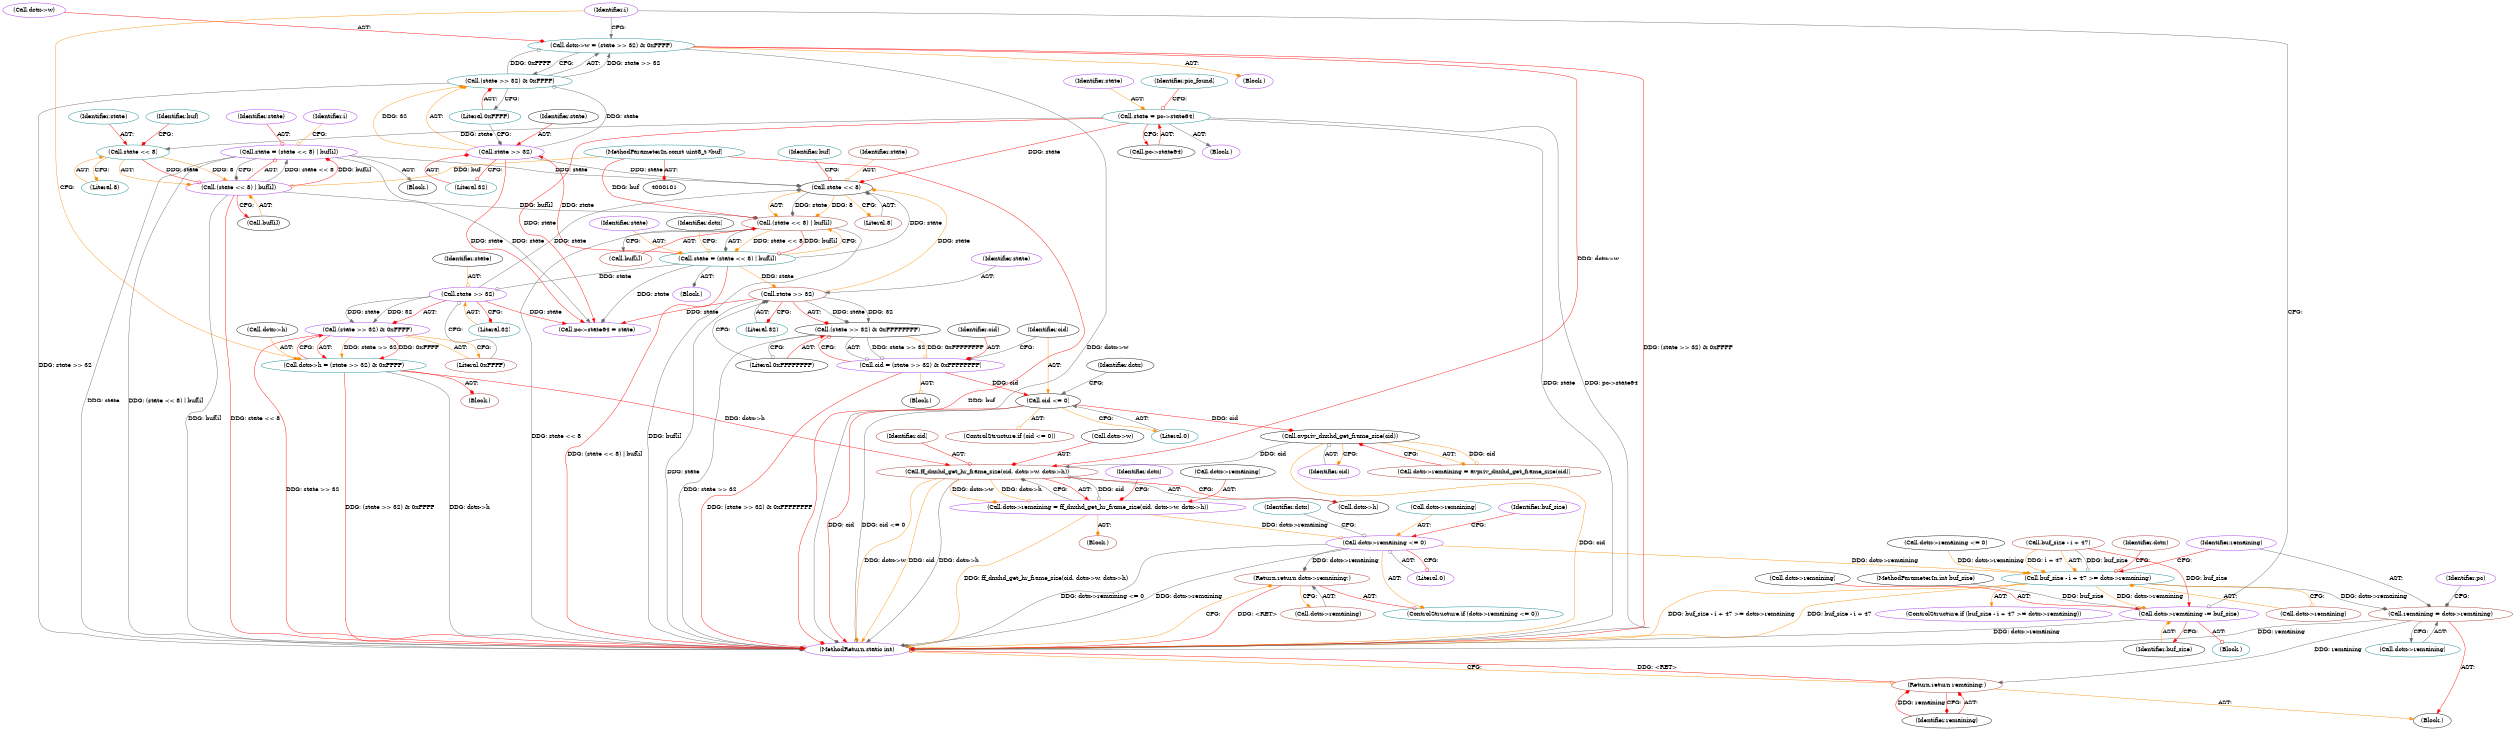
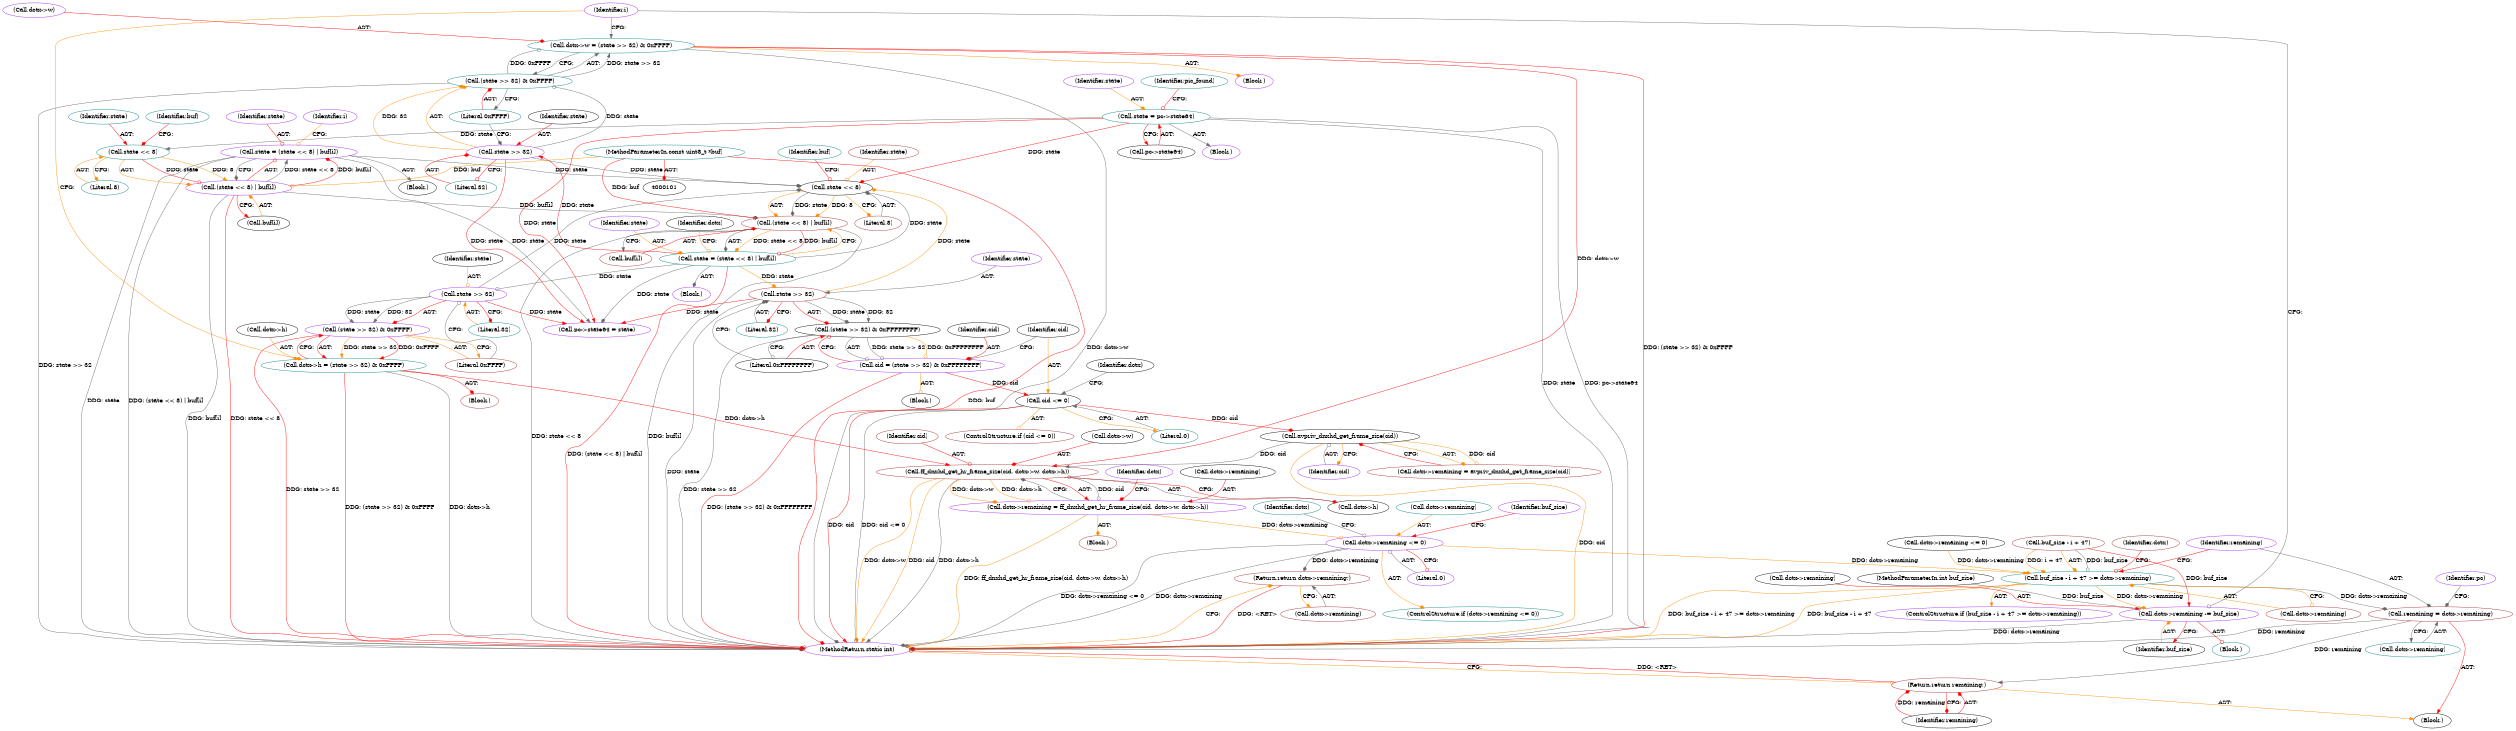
  digraph {
    node [color=purple]
    edge [arrowhead=diamond color=gray40]
    n1 [label="(Call,dctx->remaining <= 0)"]
    n2 [color=brown label="(Return,return dctx->remaining;)"]
    n3 [color=teal label="(Call,buf_size - i + 47 >= dctx->remaining)"]
    n4 [label="(Literal,0)"]
    n5 [label="(MethodReturn,static int)"]
    n6 [color=teal label="(ControlStructure,if (dctx->remaining <= 0))"]
    n7 [color=brown label="(Call,dctx->remaining)"]
    n8 [color=brown label="(Call,remaining = dctx->remaining)"]
    n9 [label="(Call,dctx->remaining -= buf_size)"]
    n10 [color=brown label="(Call,dctx->remaining)"]
    n11 [label="(ControlStructure,if (buf_size - i + 47 >= dctx->remaining))"]
    n12 [color=brown label="(Return,return remaining;)"]
    n13 [label="(Call,dctx->remaining = ff_dnxhd_get_hr_frame_size(cid, dctx->w, dctx->h))"]
    n14 [color=brown label="(Call,ff_dnxhd_get_hr_frame_size(cid, dctx->w, dctx->h))"]
    n15 [color=brown label="(Block,)"]
    n16 [color=black label="(Call,dctx->h)"]
    n17 [color=black label="(Call,avpriv_dnxhd_get_frame_size(cid))"]
    n18 [label="(Identifier,cid)"]
    n19 [color=brown label="(Call,dctx->remaining = avpriv_dnxhd_get_frame_size(cid))"]
    n20 [color=black label="(Call,cid <= 0)"]
    n21 [color=teal label="(Literal,0)"]
    n22 [color=brown label="(ControlStructure,if (cid <= 0))"]
    n23 [label="(Call,cid = (state >> 32) & 0xFFFFFFFF)"]
    n24 [color=black label="(Call,(state >> 32) & 0xFFFFFFFF)"]
    n25 [color=black label="(Block,)"]
    n26 [color=black label="(Literal,0xFFFFFFFF)"]
    n27 [color=brown label="(Call,state >> 32)"]
    n28 [color=black label="(Call,state << 8)"]
    n29 [label="(Call,pc->state64 = state)"]
    n30 [color=teal label="(Literal,32)"]
    n31 [color=brown label="(Call,(state << 8) | buf[i])"]
    n32 [color=brown label="(Literal,8)"]
    n33 [color=teal label="(Call,state = (state << 8) | buf[i])"]
    n34 [label="(Call,state >> 32)"]
    n35 [label="(Call,state >> 32)"]
    n36 [label="(Block,)"]
    n37 [color=brown label="(Call,buf[i])"]
    n38 [color=teal label="(Call,(state >> 32) & 0xFFFF)"]
    n39 [color=teal label="(Literal,32)"]
    n40 [label="(Call,(state >> 32) & 0xFFFF)"]
    n41 [color=teal label="(Literal,32)"]
    n42 [label="(Call,state = (state << 8) | buf[i])"]
    n43 [label="(Call,(state << 8) | buf[i])"]
    n44 [color=black label="(Block,)"]
    n45 [color=black label="(Call,buf[i])"]
    n46 [color=teal label="(Call,state << 8)"]
    n47 [color=teal label="(Literal,8)"]
    n48 [color=teal label="(Call,state = pc->state64)"]
    n49 [color=black label="(Call,pc->state64)"]
    n50 [label="(Block,)"]
    n51 [color=teal label="(MethodParameterIn,const uint8_t *buf)"]
    n52 [color=black label=4000101]
    n53 [color=teal label="(Call,dctx->w = (state >> 32) & 0xFFFF)"]
    n54 [color=teal label="(Literal,0xFFFF)"]
    n55 [color=teal label="(Call,dctx->h = (state >> 32) & 0xFFFF)"]
    n56 [color=brown label="(Literal,0xFFFF)"]
    n57 [label="(Block,)"]
    n58 [color=brown label="(Block,)"]
    n59 [color=black label="(Block,)"]
    n60 [color=teal label="(Call,dctx->remaining)"]
    n61 [color=teal label="(Block,)"]
    n62 [color=black label="(Identifier,buf_size)"]
    n63 [color=black label="(Identifier,remaining)"]
    n64 [color=teal label="(Call,dctx->remaining)"]
    n65 [label="(Call,dctx->w)"]
    n66 [color=black label="(Call,dctx->w)"]
    n67 [color=brown label="(Identifier,dctx)"]
    n68 [label="(Identifier,i)"]
    n69 [color=black label="(Call,dctx->remaining)"]
    n70 [color=black label="(Identifier,dctx)"]
    n71 [label="(Identifier,state)"]
    n72 [color=black label="(Identifier,cid)"]
    n73 [label="(Identifier,state)"]
    n74 [label="(Identifier,state)"]
    n75 [label="(Identifier,dctx)"]
    n76 [color=black label="(Identifier,cid)"]
    n77 [color=black label="(Identifier,state)"]
    n78 [label="(Identifier,i)"]
    n79 [color=black label="(Call,dctx->remaining)"]
    n80 [color=black label="(MethodParameterIn,int buf_size)"]
    n81 [color=black label="(Call,dctx->remaining <= 0)"]
    n82 [color=teal label="(Identifier,buf)"]
    n83 [color=brown label="(Identifier,state)"]
    n84 [label="(Identifier,state)"]
    n85 [color=teal label="(Identifier,pic_found)"]
    n86 [color=brown label="(Call,buf_size - i + 47)"]
    n87 [label="(Identifier,remaining)"]
    n88 [color=teal label="(Identifier,state)"]
    n89 [label="(Identifier,buf_size)"]
    n90 [color=teal label="(Identifier,dctx)"]
    n91 [color=teal label="(Identifier,buf)"]
    n92 [color=black label="(Call,dctx->h)"]
    n93 [color=black label="(Identifier,dctx)"]
    n94 [color=black label="(Identifier,state)"]
    n95 [color=brown label="(Identifier,cid)"]
    n96 [label="(Identifier,pc)"]
    n1 -> n2 [label="DDG: dctx->remaining"]
    n1 -> n3 [arrowhead=normal color=darkorange label="DDG: dctx->remaining"]
    n1 -> n4 [arrowhead=odot color=red label="CFG: "]
    n1 -> n5 [label="DDG: dctx->remaining <= 0"]
    n1 -> n5 [label="DDG: dctx->remaining"]
    n1 -> n6 [color=darkorange label="AST: "]
    n2 -> n5 [arrowhead=normal color=red label="DDG: <RET>"]
-   n2 -> n6 [arrowhead=odot color=red label="AST: "]
    n2 -> n7 [arrowhead=normal color=darkorange label="CFG: "]
    n3 -> n5 [arrowhead=odot color=darkorange label="DDG: buf_size - i + 47 >= dctx->remaining"]
    n3 -> n5 [color=darkorange label="DDG: buf_size - i + 47"]
    n3 -> n8 [label="DDG: dctx->remaining"]
    n3 -> n9 [color=darkorange label="DDG: dctx->remaining"]
    n3 -> n10 [arrowhead=odot color=darkorange label="CFG: "]
    n3 -> n11 [arrowhead=normal color=darkorange label="AST: "]
    n4 -> n1 [arrowhead=odot label="AST: "]
    n5 -> n2 [color=darkorange label="CFG: "]
    n5 -> n12 [arrowhead=odot color=darkorange label="CFG: "]
    n7 -> n2 [arrowhead=normal label="AST: "]
    n8 -> n5 [arrowhead=normal label="DDG: remaining"]
    n8 -> n12 [arrowhead=normal label="DDG: remaining"]
    n8 -> n59 [arrowhead=normal color=red label="AST: "]
    n8 -> n60 [arrowhead=normal label="CFG: "]
    n9 -> n5 [arrowhead=odot label="DDG: dctx->remaining"]
    n9 -> n61 [arrowhead=odot color=red label="AST: "]
    n9 -> n62 [arrowhead=normal color=red label="CFG: "]
    n10 -> n3 [color=darkorange label="AST: "]
    n12 -> n5 [arrowhead=odot color=red label="DDG: <RET>"]
    n12 -> n59 [arrowhead=normal color=darkorange label="AST: "]
    n12 -> n63 [color=red label="CFG: "]
    n13 -> n1 [arrowhead=odot color=darkorange label="DDG: dctx->remaining"]
    n13 -> n5 [arrowhead=normal color=darkorange label="DDG: ff_dnxhd_get_hr_frame_size(cid, dctx->w, dctx->h)"]
    n13 -> n14 [label="CFG: "]
    n13 -> n15 [color=darkorange label="AST: "]
    n14 -> n5 [color=darkorange label="DDG: dctx->w"]
    n14 -> n5 [arrowhead=normal color=darkorange label="DDG: cid"]
    n14 -> n5 [arrowhead=normal label="DDG: dctx->h"]
    n14 -> n13 [arrowhead=normal color=red label="AST: "]
    n14 -> n13 [arrowhead=odot label="DDG: cid"]
    n14 -> n13 [color=darkorange label="DDG: dctx->w"]
    n14 -> n13 [arrowhead=odot color=darkorange label="DDG: dctx->h"]
    n14 -> n16 [color=red label="CFG: "]
    n16 -> n14 [arrowhead=odot label="AST: "]
    n17 -> n5 [arrowhead=normal color=darkorange label="DDG: cid"]
    n17 -> n14 [arrowhead=normal label="DDG: cid"]
    n17 -> n18 [color=darkorange label="CFG: "]
    n17 -> n19 [color=darkorange label="AST: "]
    n17 -> n19 [arrowhead=odot color=darkorange label="DDG: cid"]
    n18 -> n17 [arrowhead=odot label="AST: "]
    n19 -> n17 [color=red label="CFG: "]
    n20 -> n5 [arrowhead=normal color=red label="DDG: cid"]
    n20 -> n5 [arrowhead=odot label="DDG: cid <= 0"]
    n20 -> n17 [color=red label="DDG: cid"]
    n20 -> n21 [arrowhead=normal color=darkorange label="CFG: "]
    n20 -> n22 [arrowhead=odot color=darkorange label="AST: "]
    n21 -> n20 [arrowhead=normal label="AST: "]
    n23 -> n5 [arrowhead=odot color=red label="DDG: (state >> 32) & 0xFFFFFFFF"]
    n23 -> n20 [arrowhead=normal color=red label="DDG: cid"]
    n23 -> n24 [arrowhead=odot color=red label="CFG: "]
    n23 -> n25 [arrowhead=odot color=darkorange label="AST: "]
    n24 -> n5 [arrowhead=normal label="DDG: state >> 32"]
    n24 -> n23 [arrowhead=odot label="AST: "]
    n24 -> n23 [arrowhead=odot label="DDG: state >> 32"]
    n24 -> n23 [arrowhead=odot color=darkorange label="DDG: 0xFFFFFFFF"]
    n24 -> n26 [arrowhead=odot label="CFG: "]
    n26 -> n24 [arrowhead=normal color=red label="AST: "]
    n26 -> n27 [label="CFG: "]
    n27 -> n5 [arrowhead=normal label="DDG: state"]
    n27 -> n24 [color=red label="AST: "]
    n27 -> n24 [label="DDG: state"]
    n27 -> n24 [arrowhead=normal label="DDG: 32"]
    n27 -> n28 [color=darkorange label="DDG: state"]
    n27 -> n29 [arrowhead=normal color=red label="DDG: state"]
    n27 -> n30 [color=red label="CFG: "]
    n28 -> n31 [color=darkorange label="AST: "]
    n28 -> n31 [label="DDG: state"]
    n28 -> n31 [color=darkorange label="DDG: 8"]
    n28 -> n32 [color=darkorange label="CFG: "]
    n30 -> n27 [label="AST: "]
    n31 -> n5 [label="DDG: buf[i]"]
    n31 -> n5 [arrowhead=normal label="DDG: state << 8"]
    n31 -> n33 [label="AST: "]
    n31 -> n33 [color=darkorange label="DDG: state << 8"]
    n31 -> n33 [arrowhead=odot color=red label="DDG: buf[i]"]
    n31 -> n37 [arrowhead=normal label="CFG: "]
    n32 -> n28 [label="AST: "]
    n33 -> n5 [arrowhead=normal color=red label="DDG: (state << 8) | buf[i]"]
    n33 -> n27 [color=darkorange label="DDG: state"]
    n33 -> n28 [arrowhead=odot label="DDG: state"]
    n33 -> n29 [label="DDG: state"]
    n33 -> n31 [arrowhead=normal color=darkorange label="CFG: "]
    n33 -> n34 [arrowhead=normal color=red label="DDG: state"]
    n33 -> n35 [arrowhead=odot label="DDG: state"]
    n33 -> n36 [label="AST: "]
    n34 -> n28 [label="DDG: state"]
    n34 -> n29 [arrowhead=normal color=red label="DDG: state"]
    n34 -> n38 [color=darkorange label="AST: "]
    n34 -> n38 [arrowhead=odot label="DDG: state"]
    n34 -> n38 [color=darkorange label="DDG: 32"]
    n34 -> n39 [arrowhead=odot color=red label="CFG: "]
    n35 -> n28 [label="DDG: state"]
    n35 -> n29 [arrowhead=normal color=red label="DDG: state"]
    n35 -> n40 [color=red label="AST: "]
    n35 -> n40 [arrowhead=normal label="DDG: state"]
    n35 -> n40 [arrowhead=normal label="DDG: 32"]
    n35 -> n41 [color=red label="CFG: "]
    n37 -> n31 [color=red label="AST: "]
    n38 -> n5 [label="DDG: state >> 32"]
    n38 -> n53 [arrowhead=normal label="AST: "]
    n38 -> n53 [arrowhead=normal label="DDG: state >> 32"]
    n38 -> n53 [arrowhead=odot label="DDG: 0xFFFF"]
    n38 -> n54 [arrowhead=normal label="CFG: "]
    n39 -> n34 [color=red label="AST: "]
    n40 -> n5 [arrowhead=odot color=red label="DDG: state >> 32"]
    n40 -> n55 [arrowhead=normal color=red label="AST: "]
    n40 -> n55 [arrowhead=normal color=darkorange label="DDG: state >> 32"]
    n40 -> n55 [arrowhead=normal color=red label="DDG: 0xFFFF"]
    n40 -> n56 [arrowhead=normal color=darkorange label="CFG: "]
    n41 -> n35 [arrowhead=normal color=darkorange label="AST: "]
    n42 -> n5 [label="DDG: state"]
    n42 -> n5 [arrowhead=odot label="DDG: (state << 8) | buf[i]"]
    n42 -> n28 [arrowhead=normal label="DDG: state"]
    n42 -> n29 [arrowhead=normal label="DDG: state"]
    n42 -> n43 [label="CFG: "]
    n42 -> n44 [arrowhead=normal label="AST: "]
    n43 -> n5 [label="DDG: buf[i]"]
    n43 -> n5 [arrowhead=normal color=red label="DDG: state << 8"]
    n43 -> n31 [label="DDG: buf[i]"]
    n43 -> n42 [arrowhead=odot color=red label="AST: "]
    n43 -> n42 [arrowhead=normal label="DDG: state << 8"]
    n43 -> n42 [color=red label="DDG: buf[i]"]
    n43 -> n45 [arrowhead=normal color=red label="CFG: "]
    n45 -> n43 [color=darkorange label="AST: "]
    n46 -> n43 [color=darkorange label="AST: "]
    n46 -> n43 [arrowhead=odot color=red label="DDG: state"]
    n46 -> n43 [arrowhead=normal color=darkorange label="DDG: 8"]
    n46 -> n47 [color=darkorange label="CFG: "]
    n47 -> n46 [arrowhead=normal color=darkorange label="AST: "]
    n48 -> n5 [label="DDG: state"]
    n48 -> n5 [arrowhead=normal label="DDG: pc->state64"]
    n48 -> n28 [color=red label="DDG: state"]
    n48 -> n29 [arrowhead=normal color=red label="DDG: state"]
    n48 -> n46 [arrowhead=normal label="DDG: state"]
    n48 -> n49 [arrowhead=normal color=red label="CFG: "]
    n48 -> n50 [arrowhead=normal label="AST: "]
    n49 -> n48 [arrowhead=normal color=red label="AST: "]
    n51 -> n5 [color=red label="DDG: buf"]
    n51 -> n31 [arrowhead=odot color=red label="DDG: buf"]
    n51 -> n43 [arrowhead=odot color=darkorange label="DDG: buf"]
    n51 -> n52 [color=red label="AST: "]
    n53 -> n5 [label="DDG: dctx->w"]
    n53 -> n5 [arrowhead=normal color=red label="DDG: (state >> 32) & 0xFFFF"]
    n53 -> n14 [arrowhead=normal color=red label="DDG: dctx->w"]
    n53 -> n38 [arrowhead=normal label="CFG: "]
    n53 -> n57 [color=darkorange label="AST: "]
    n54 -> n34 [label="CFG: "]
    n54 -> n38 [color=red label="AST: "]
    n55 -> n5 [label="DDG: dctx->h"]
    n55 -> n5 [arrowhead=normal color=red label="DDG: (state >> 32) & 0xFFFF"]
    n55 -> n14 [arrowhead=normal color=red label="DDG: dctx->h"]
    n55 -> n40 [arrowhead=normal color=red label="CFG: "]
    n55 -> n58 [color=red label="AST: "]
    n56 -> n35 [arrowhead=odot label="CFG: "]
    n56 -> n40 [arrowhead=odot color=darkorange label="AST: "]
    n60 -> n8 [arrowhead=normal label="AST: "]
    n62 -> n9 [color=darkorange label="AST: "]
    n63 -> n12 [color=red label="AST: "]
    n63 -> n12 [color=red label="DDG: remaining"]
    n64 -> n1 [arrowhead=normal color=darkorange label="AST: "]
    n65 -> n53 [color=red label="AST: "]
    n66 -> n14 [color=red label="AST: "]
    n67 -> n3 [arrowhead=odot color=red label="CFG: "]
    n68 -> n9 [arrowhead=odot label="CFG: "]
    n68 -> n53 [arrowhead=normal label="CFG: "]
    n68 -> n55 [color=darkorange label="CFG: "]
    n69 -> n13 [arrowhead=normal color=red label="AST: "]
    n70 -> n20 [arrowhead=normal label="CFG: "]
    n71 -> n33 [color=darkorange label="AST: "]
    n72 -> n20 [arrowhead=normal color=darkorange label="AST: "]
    n72 -> n23 [label="CFG: "]
    n73 -> n48 [color=darkorange label="AST: "]
    n74 -> n42 [arrowhead=odot color=red label="AST: "]
    n75 -> n13 [color=red label="CFG: "]
    n76 -> n23 [color=red label="AST: "]
    n77 -> n34 [arrowhead=normal color=red label="AST: "]
    n78 -> n42 [arrowhead=odot color=darkorange label="CFG: "]
    n79 -> n9 [arrowhead=normal color=red label="AST: "]
    n80 -> n9 [arrowhead=odot label="DDG: buf_size"]
    n81 -> n3 [color=darkorange label="DDG: dctx->remaining"]
    n82 -> n28 [arrowhead=odot color=red label="CFG: "]
    n83 -> n28 [arrowhead=odot color=darkorange label="AST: "]
    n84 -> n27 [arrowhead=normal label="AST: "]
    n85 -> n48 [arrowhead=odot color=red label="CFG: "]
    n86 -> n3 [color=darkorange label="AST: "]
    n86 -> n3 [arrowhead=odot label="DDG: buf_size"]
    n86 -> n3 [color=darkorange label="DDG: i + 47"]
    n86 -> n9 [arrowhead=normal color=red label="DDG: buf_size"]
    n87 -> n3 [arrowhead=normal color=red label="CFG: "]
    n87 -> n8 [label="AST: "]
    n88 -> n46 [arrowhead=normal color=red label="AST: "]
    n89 -> n1 [arrowhead=normal color=red label="CFG: "]
    n90 -> n1 [arrowhead=odot label="CFG: "]
    n91 -> n46 [color=red label="CFG: "]
    n92 -> n55 [color=darkorange label="AST: "]
    n93 -> n33 [arrowhead=odot color=darkorange label="CFG: "]
    n94 -> n35 [arrowhead=odot color=darkorange label="AST: "]
    n95 -> n14 [arrowhead=odot color=red label="AST: "]
    n96 -> n8 [label="CFG: "]
  }
